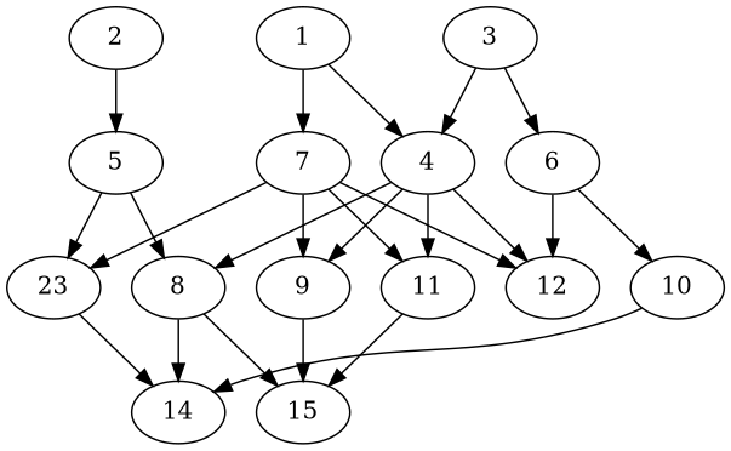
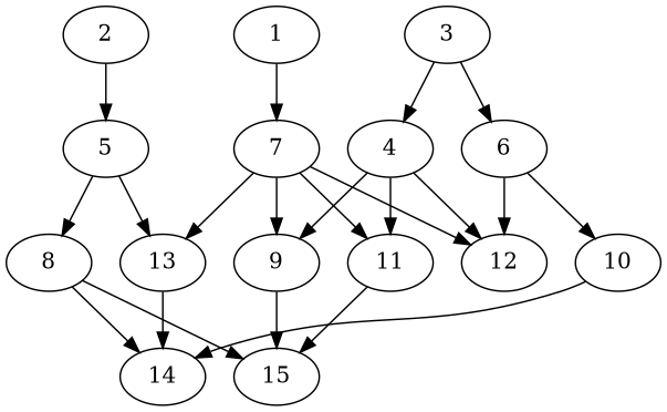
  digraph {
    node [alpha=0.11]
    1 [alpha=0.14 expect_size=26039296]
    4 [alpha=0.09 expect_size=14120960]
    7 [alpha=0.03 expect_size=42113024]
    8 [alpha=0.05 expect_size=23527424]
    9 [expect_size=17803264]
    11 [expect_size=29085696]
    12 [alpha=0.10 expect_size=14047232]
-   13 [alpha=0.08 expect_size=17529856 label=23]
+   13 [alpha=0.08 expect_size=17529856]
    14 [alpha=0.04 expect_size=48932864]
    15 [alpha=0.10 expect_size=22798336]
    2 [alpha=0.01 expect_size=48228352]
    5 [alpha=0.16 expect_size=34438144]
    3 [alpha=0.13 expect_size=45388800]
    6 [alpha=0.02 expect_size=16790528]
    10 [alpha=0.02 expect_size=24879104]
-   1 -> 4
    1 -> 7
-   4 -> 8
    4 -> 9
    4 -> 11
    4 -> 12
    7 -> 9
    7 -> 11
    7 -> 12
    7 -> 13
    8 -> 14
    8 -> 15
    9 -> 15
    11 -> 15
    13 -> 14
    2 -> 5
    5 -> 8
    5 -> 13
    3 -> 4
    3 -> 6
    6 -> 12
    6 -> 10
    10 -> 14
  }
